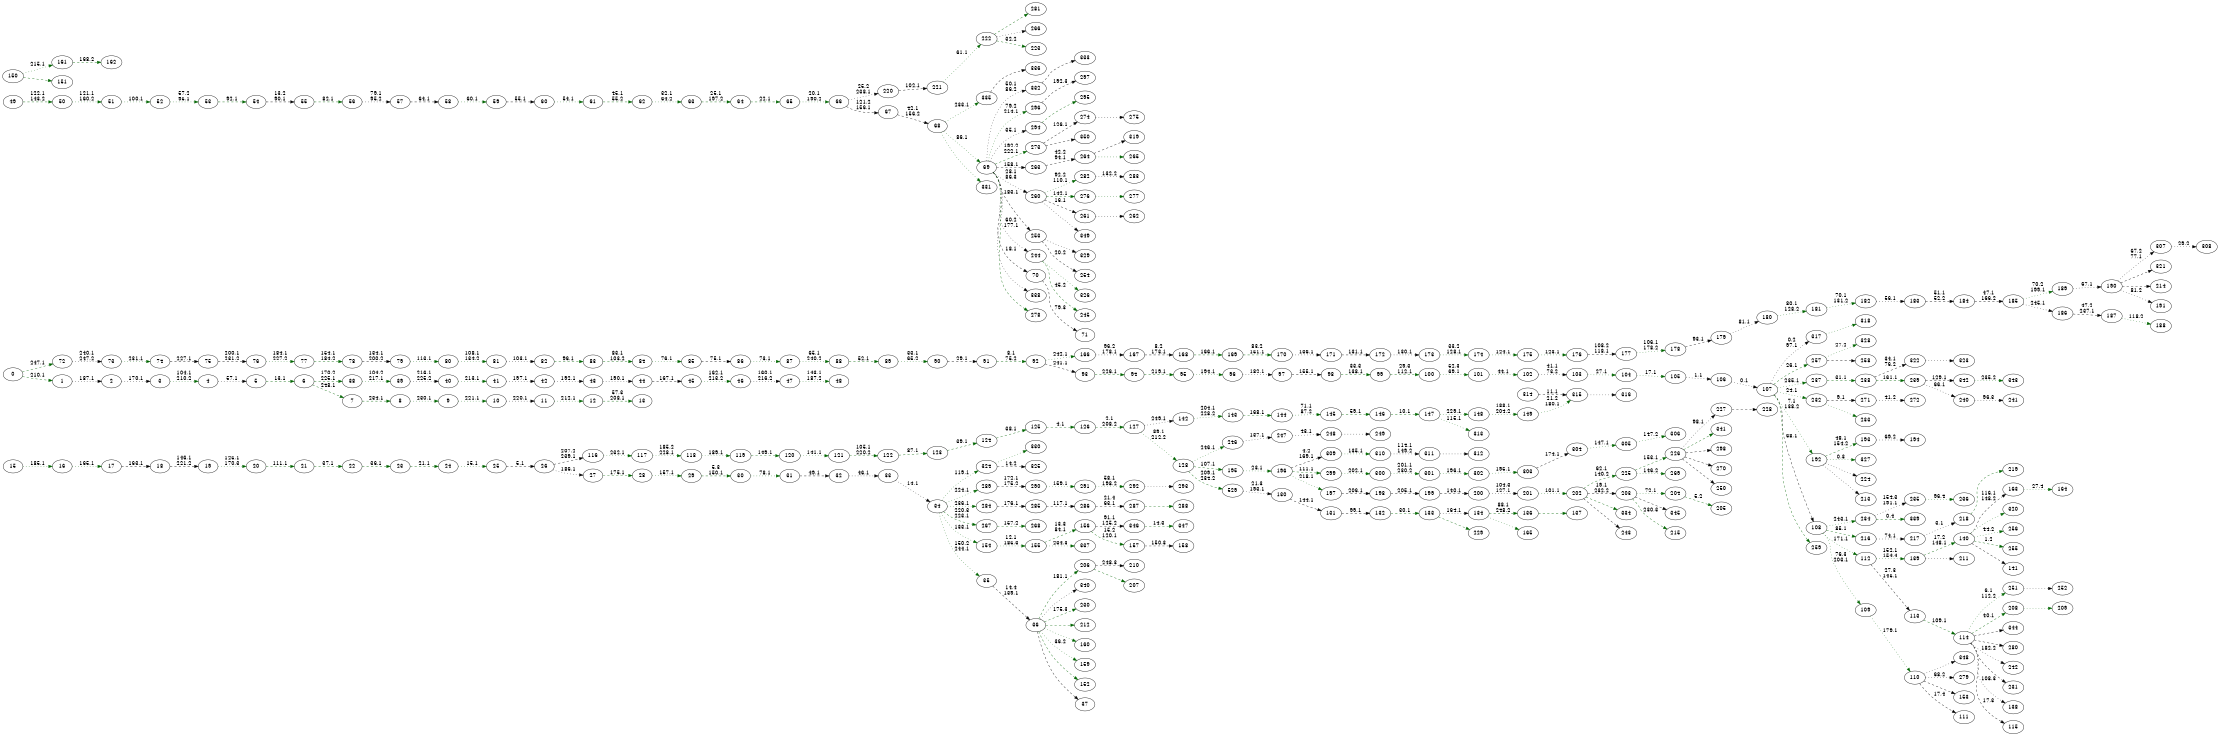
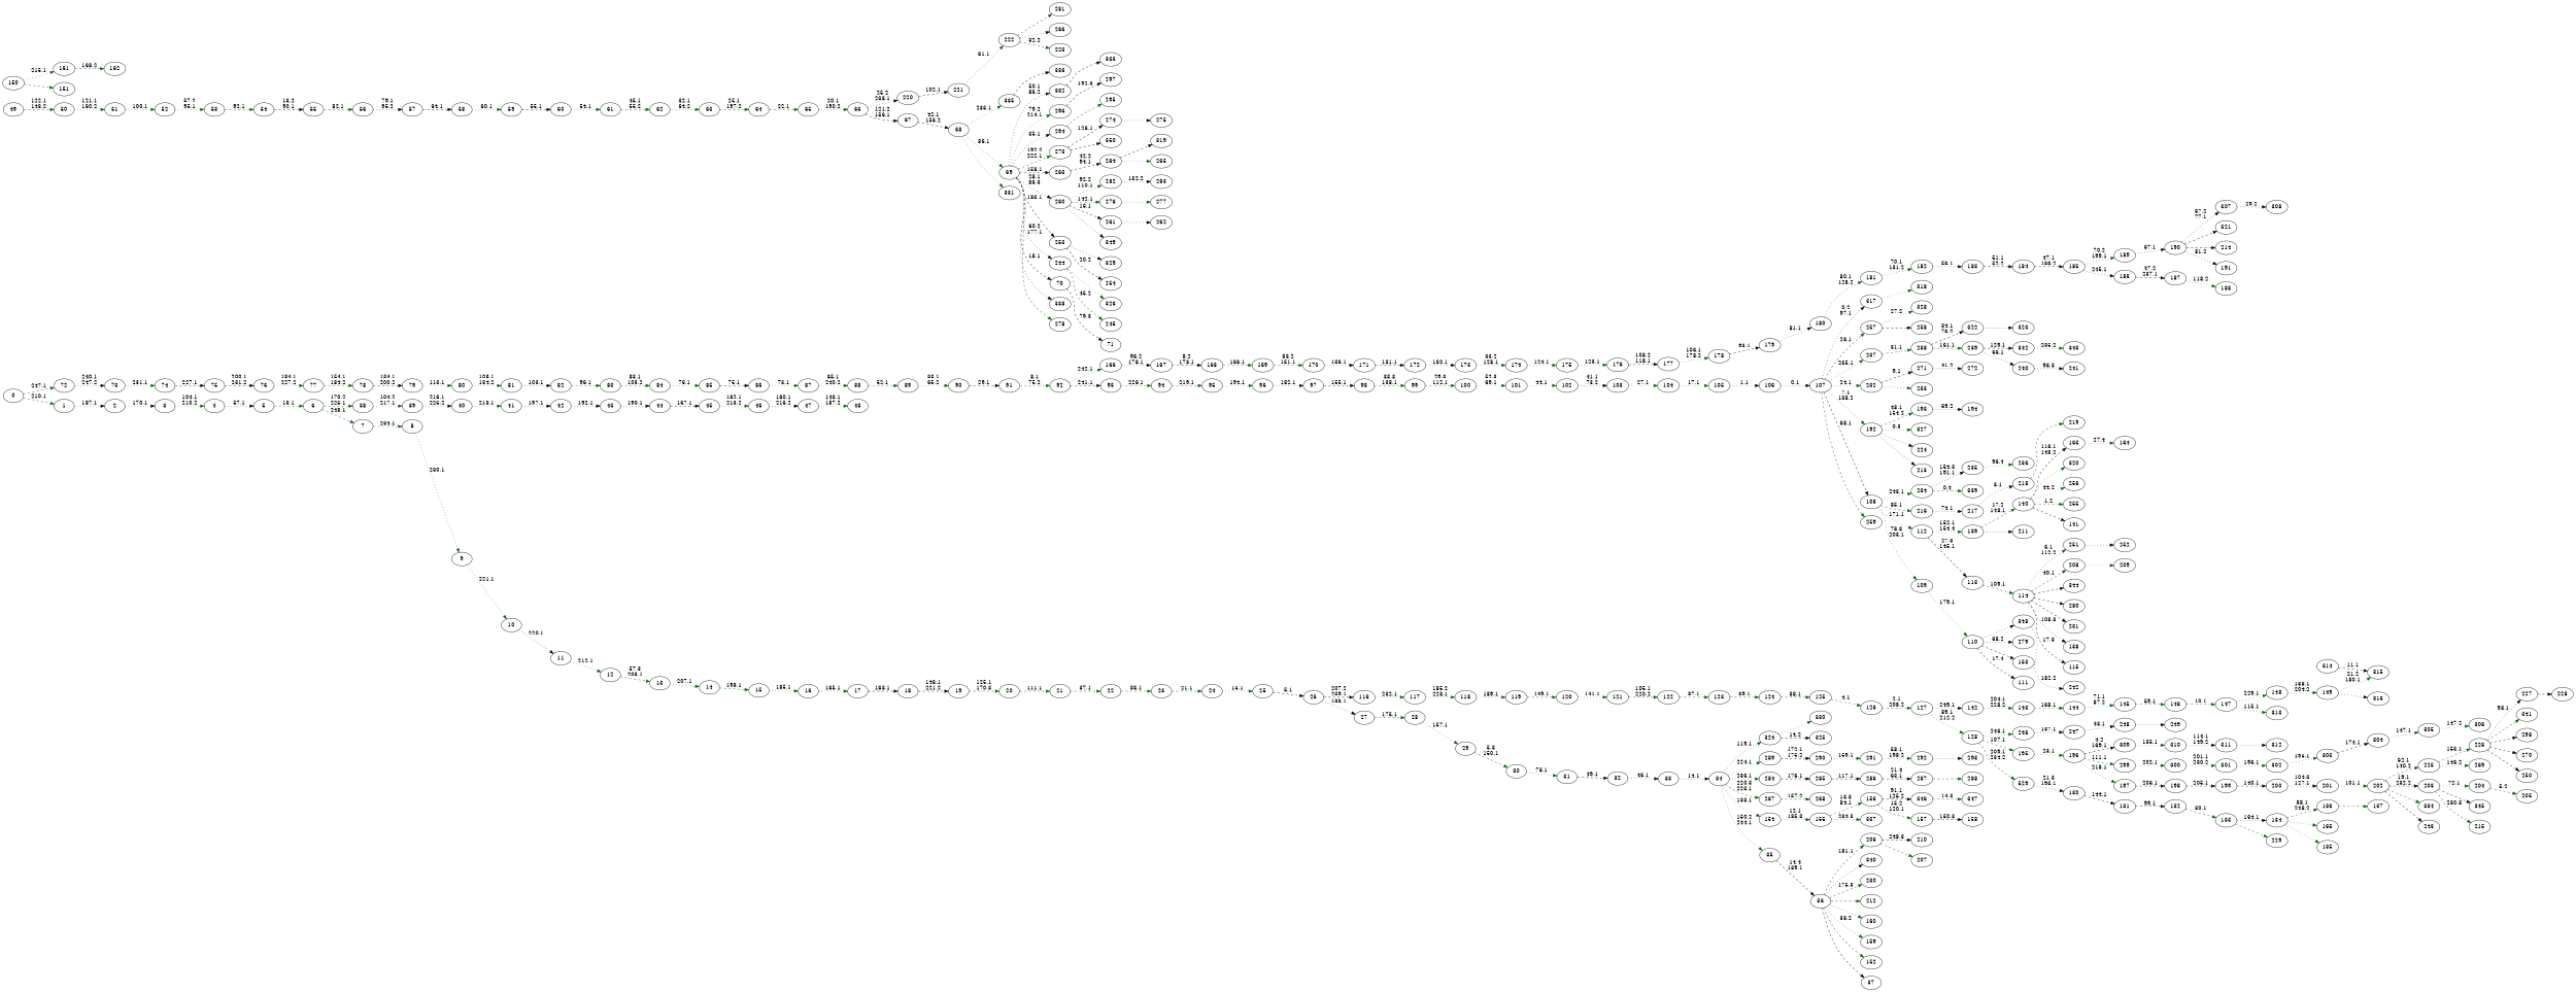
  digraph {
    rankdir=LR
    edge [color=darkgreen style=dotted]
    346
    347
    342
    343
    335
    336
    332
    333
    324
    330
    325
    322
    323
    317
    318
    315
    316
    314
    311
    312
    310
    309
    307
    308
    305
    306
    304
    303
    302
    301
    300
    299
    296
    297
    294
    295
    292
    293
    291
    290
    289
    287
    288
    286
    285
    284
    282
    283
    276
    277
    274
    275
    273
    350
    271
    272
    267
    268
    264
    319
    265
    263
    261
    262
    260
    349
    257
    328
    258
    253
    329
    254
    251
    252
    248
    249
    247
    246
    244
    326
    245
    240
    241
    239
    238
    237
    235
    236
    234
    339
    232
    233
    227
    228
    226
    341
    298
    270
    250
    225
    269
    222
    281
    266
    223
    221
    220
    218
    219
    217
    216
    208
    209
    206
    210
    207
    204
    205
    203
    345
    215
    202
    334
    243
    201
    200
    199
    198
    197
    196
    195
    193
    194
    192
    327
    224
    213
    190
    321
    214
    191
    189
    187
    188
    186
    185
    184
    183
    182
    181
    180
    179
    178
    177
    176
    175
    174
    173
    172
    171
    170
    169
    168
    167
    166
    163
    164
    161
    162
    157
    158
    156
    155
    337
    154
    150
    151
    149
    148
    147
    313
    146
    145
    144
    143
    142
    140
    320
    256
    255
    141
    139
    211
    136
    137
    134
    165
+   135
    133
    229
    132
    131
    130
    n204 [label=529]
    128
    127
    126
    125
    124
    123
    122
    121
    120
    119
    118
    117
    116
    114
    344
    280
    242
    231
    138
    115
    113
    112
    110
    348
    279
    153
    111
    109
    108
    107
    259
    106
    105
    104
    103
    102
    101
    100
    99
    98
    97
    96
    95
    94
    93
    92
    91
    90
    89
    88
    87
    86
    85
    84
    83
    82
    81
    80
    79
    78
    77
    76
    75
    74
    73
    72
    70
    71
    69
    338
    278
    68
    331
    67
    66
    65
    64
    63
    62
    61
    60
    59
    58
    57
    56
    55
    54
    53
    52
    51
    50
    49
    47
    48
    46
    45
    44
    43
    42
    41
    40
    39
    38
    36
    340
    230
    212
    160
    159
    152
    37
    35
    34
    33
    32
    31
    30
    29
    28
    27
    26
    25
    24
    23
    22
    21
    20
    19
    18
    17
    16
    15
+   14
    13
    12
    11
    10
    9
    8
    7
    6
    5
    4
    3
    2
    1
    0
    346 -> 347 [label="14,3" style=dashed]
    342 -> 343 [label="235,2"]
    335 -> 336 [color=black style=dashed]
    332 -> 333 [color=black style=dashed]
    324 -> 330
    324 -> 325 [color=black label="14,2" style=dashed]
    322 -> 323 [color=black]
    317 -> 318
-   315 -> 316 [color=black]
+   149 -> 316 [color=black]
    314 -> 315 [color=black label="11,1" style=dashed]
    311 -> 312 [color=black]
    310 -> 311 [color=black label="114,1\n149,2"]
    309 -> 310 [label="135,1"]
    307 -> 308 [color=black label="29,2"]
    305 -> 306 [label="147,2"]
    304 -> 305 [label="147,1"]
    303 -> 304 [color=black label="174,1" style=dashed]
    302 -> 303 [label="195,1"]
    301 -> 302 [label="196,1"]
    300 -> 301 [label="201,1\n230,2"]
    299 -> 300 [label="202,1"]
    296 -> 297 [color=black label="192,3" style=dashed]
    294 -> 295 [style=dashed]
    292 -> 293 [color=black]
    291 -> 292 [label="58,1\n198,2"]
    290 -> 291 [label="159,1"]
    289 -> 290 [color=black label="172,1\n175,2" style=dashed]
    287 -> 288 [style=dashed]
    286 -> 287 [color=black label="21,4\n63,1" style=dashed]
    285 -> 286 [color=black label="117,1" style=dashed]
    284 -> 285 [color=black label="176,1" style=dashed]
    282 -> 283 [color=black label="132,2"]
    276 -> 277
    274 -> 275 [color=black]
    273 -> 274 [color=black label="126,1" style=dashed]
    273 -> 350 [color=black style=dashed]
    271 -> 272 [color=black label="41,2"]
    267 -> 268 [label="157,2" style=dashed]
    264 -> 319 [color=black style=dashed]
    264 -> 265
    263 -> 264 [color=black label="42,2\n94,1" style=dashed]
    261 -> 262 [color=black]
    260 -> 282 [label="92,2\n110,1"]
    260 -> 276 [label="142,1" style=dashed]
    260 -> 261 [color=black label="16,1" style=dashed]
    260 -> 349 [color=black]
    257 -> 328 [label="27,2"]
    257 -> 258 [color=black style=dashed]
    253 -> 329 [color=black]
    253 -> 254 [color=black label="20,2" style=dashed]
    251 -> 252 [color=black]
    248 -> 249 [color=black]
    247 -> 248 [color=black label="43,1"]
    246 -> 247 [color=black label="137,1"]
    244 -> 326
    244 -> 245 [label="45,2" style=dashed]
    240 -> 241 [color=black label="96,3"]
    239 -> 342 [color=black label="129,1" style=dashed]
    239 -> 240 [color=black label="66,1"]
    238 -> 322 [color=black label="34,1\n76,2" style=dashed]
    238 -> 239 [label="161,1" style=dashed]
    237 -> 238 [label="31,1" style=dashed]
    235 -> 236 [label="96,4"]
    234 -> 235 [color=black label="154,3\n191,1"]
    234 -> 339 [label="0,4" style=dashed]
    232 -> 271 [color=black label="9,1" style=dashed]
    232 -> 233
    227 -> 228 [color=black style=dashed]
    226 -> 227 [color=black label="98,1"]
    226 -> 341 [style=dashed]
    226 -> 298 [color=black style=dashed]
    226 -> 270 [color=black style=dashed]
    226 -> 250 [color=black style=dashed]
    225 -> 226 [label="153,1" style=dashed]
    225 -> 269 [label="146,2"]
    222 -> 281 [style=dashed]
    222 -> 266 [color=black]
    222 -> 223 [label="32,2" style=dashed]
    221 -> 222 [label="61,1"]
    220 -> 221 [color=black label="102,1" style=dashed]
    218 -> 219 [style=dashed]
    217 -> 218 [color=black label="3,1"]
    216 -> 217 [color=black label="74,1"]
    208 -> 209
    206 -> 210 [color=black label="248,3" style=dashed]
    206 -> 207 [style=dashed]
    204 -> 205 [label="5,2" style=dashed]
    203 -> 204 [label="72,1"]
    203 -> 345 [color=black style=dashed]
    203 -> 215 [label="230,3" style=dashed]
    202 -> 225 [label="62,1\n140,2" style=dashed]
    202 -> 203 [color=black label="19,1\n232,2" style=dashed]
    202 -> 334 [style=dashed]
    202 -> 243 [color=black style=dashed]
    201 -> 202 [label="101,1"]
    200 -> 201 [color=black label="104,3\n127,1"]
    199 -> 200 [color=black label="140,1" style=dashed]
    198 -> 199 [color=black label="205,1" style=dashed]
    197 -> 198 [color=black label="206,1" style=dashed]
    196 -> 309 [color=black label="4,2\n169,1" style=dashed]
    196 -> 299 [label="111,1" style=dashed]
    196 -> 197 [label="218,1"]
    195 -> 196 [label="23,1"]
    193 -> 194 [color=black label="69,2"]
    192 -> 193 [label="48,1\n154,2" style=dashed]
    192 -> 327 [label="0,3"]
    192 -> 224 [color=black]
    192 -> 213 [color=black]
    190 -> 307 [color=black label="67,2\n77,1"]
    190 -> 321 [color=black style=dashed]
    190 -> 214 [color=black style=dashed]
    190 -> 191 [color=black label="81,2"]
    189 -> 190 [color=black label="67,1"]
    187 -> 188 [label="118,2"]
    186 -> 187 [color=black label="47,2\n237,1" style=dashed]
    185 -> 189 [label="70,2\n199,1"]
    185 -> 186 [color=black label="245,1"]
    184 -> 185 [color=black label="47,1\n166,2" style=dashed]
    183 -> 184 [color=black label="51,1\n52,2" style=dashed]
    182 -> 183 [color=black label="56,1"]
    181 -> 182 [label="70,1\n131,2"]
    180 -> 181 [label="80,1\n128,2"]
    179 -> 180 [color=black label="81,1"]
    178 -> 179 [color=black label="93,1" style=dashed]
    177 -> 178 [label="106,1\n178,2"]
    176 -> 177 [color=black label="108,2\n118,1" style=dashed]
    175 -> 176 [label="123,1"]
    174 -> 175 [label="124,1"]
    173 -> 174 [label="33,2\n128,1"]
    172 -> 173 [color=black label="130,1"]
    171 -> 172 [color=black label="131,1" style=dashed]
    170 -> 171 [color=black label="136,1"]
    169 -> 170 [label="83,2\n151,1" style=dashed]
    168 -> 169 [label="166,1" style=dashed]
    167 -> 168 [color=black label="8,2\n173,1" style=dashed]
    166 -> 167 [color=black label="96,2\n178,1"]
    163 -> 164 [label="27,4"]
    161 -> 162 [label="168,2" style=dashed]
    157 -> 158 [color=black label="150,3" style=dashed]
    156 -> 346 [color=black label="91,1\n125,2" style=dashed]
    156 -> 157 [label="15,2\n120,1" style=dashed]
    155 -> 156 [label="13,3\n84,1" style=dashed]
    155 -> 337 [label="234,3"]
    154 -> 155 [label="12,1\n185,3"]
    150 -> 161 [label="215,1"]
    150 -> 151 [style=dashed]
    149 -> 315 [label="21,2\n180,1"]
    148 -> 149 [label="188,1\n204,2"]
    147 -> 148 [label="229,1"]
    147 -> 313 [label="115,1"]
    146 -> 147 [label="10,1" style=dashed]
    145 -> 146 [label="59,1" style=dashed]
    144 -> 145 [label="71,1\n87,2"]
    143 -> 144 [label="168,1" style=dashed]
    142 -> 143 [label="204,1\n228,2"]
    140 -> 163 [color=black label="116,1\n148,2" style=dashed]
    140 -> 320
    140 -> 256 [label="44,2"]
    140 -> 255 [label="1,2" style=dashed]
    140 -> 141 [color=black style=dashed]
    139 -> 140 [label="17,2\n148,1" style=dashed]
    139 -> 211 [color=black]
    136 -> 137 [style=dashed]
    134 -> 136 [label="88,1\n248,2" style=dashed]
    134 -> 165
+   134 -> 135
    133 -> 134 [color=black label="164,1"]
    133 -> 229 [style=dashed]
    132 -> 133 [label="30,1" style=dashed]
    131 -> 132 [color=black label="99,1" style=dashed]
    130 -> 131 [color=black label="144,1" style=dashed]
    n204 -> 130 [color=black label="21,3\n193,1"]
    128 -> 246 [label="246,1"]
    128 -> 195 [label="107,1" style=dashed]
    128 -> n204 [label="209,1\n234,2" style=dashed]
    127 -> 142 [color=black label="249,1"]
    127 -> 128 [label="89,1\n212,2"]
    126 -> 127 [label="2,1\n208,2" style=dashed]
    125 -> 126 [label="4,1" style=dashed]
    124 -> 125 [label="38,1" style=dashed]
    123 -> 124 [label="39,1" style=dashed]
    122 -> 123 [label="87,1" style=dashed]
    121 -> 122 [label="105,1\n220,2" style=dashed]
    120 -> 121 [label="141,1"]
    119 -> 120 [label="149,1" style=dashed]
    118 -> 119 [label="189,1"]
    117 -> 118 [label="185,2\n228,1"]
    116 -> 117 [label="232,1"]
    114 -> 251 [label="6,1\n112,2"]
    114 -> 208 [label="40,1" style=dashed]
    114 -> 344 [color=black style=dashed]
    114 -> 280 [color=black style=dashed]
-   114 -> 242 [color=black label="182,2"]
+   348 -> 242 [color=black label="182,2"]
    114 -> 231 [color=black style=dashed]
    114 -> 138 [color=black label="108,3"]
    114 -> 115 [color=black label="17,3" style=dashed]
    113 -> 114 [label="109,1" style=dashed]
    112 -> 139 [label="152,1\n154,4"]
    112 -> 113 [color=black label="27,3\n145,1" style=dashed]
    110 -> 348 [color=black]
    110 -> 279 [color=black label="68,2"]
    110 -> 153 [color=black style=dashed]
    110 -> 111 [color=black label="17,4" style=dashed]
    109 -> 110 [label="179,1"]
    108 -> 234 [label="243,1"]
    108 -> 216 [label="85,1" style=dashed]
    108 -> 112 [label="171,1"]
    108 -> 109 [label="76,3\n203,1"]
    107 -> 317 [color=black label="0,2\n97,1"]
    107 -> 257 [label="26,1" style=dashed]
    107 -> 237 [label="235,1"]
    107 -> 232 [label="24,1"]
    107 -> 192 [label="7,1\n138,2"]
    107 -> 108 [color=black label="68,1" style=dashed]
    107 -> 259 [style=dashed]
    106 -> 107 [color=black label="0,1"]
    105 -> 106 [color=black label="1,1"]
    104 -> 105 [label="17,1"]
    103 -> 104 [label="27,1"]
    102 -> 103 [color=black label="41,1\n73,2"]
    101 -> 102 [label="44,1"]
    100 -> 101 [label="52,3\n69,1"]
    99 -> 100 [label="29,3\n112,1" style=dashed]
    98 -> 99 [label="33,3\n138,1" style=dashed]
    97 -> 98 [color=black label="155,1" style=dashed]
    96 -> 97 [color=black label="182,1"]
    95 -> 96 [label="194,1"]
    94 -> 95 [label="219,1" style=dashed]
    93 -> 94 [label="226,1" style=dashed]
    92 -> 166 [label="242,1"]
    92 -> 93 [color=black label="241,1" style=dashed]
    91 -> 92 [label="8,1\n75,2" style=dashed]
    90 -> 91 [color=black label="29,1" style=dashed]
    89 -> 90 [label="33,1\n65,2"]
    88 -> 89 [label="52,1" style=dashed]
    87 -> 88 [label="65,1\n240,2"]
    86 -> 87 [label="73,1"]
    85 -> 86 [color=black label="75,1" style=dashed]
    84 -> 85 [label="76,1"]
    83 -> 84 [label="83,1\n103,2" style=dashed]
    82 -> 83 [label="96,1" style=dashed]
    81 -> 82 [color=black label="103,1"]
    80 -> 81 [label="108,1\n134,2"]
    79 -> 80 [label="113,1"]
    78 -> 79 [color=black label="134,1\n200,2" style=dashed]
    77 -> 78 [label="154,1\n184,2" style=dashed]
    76 -> 77 [label="184,1\n227,2"]
    75 -> 76 [color=black label="200,1\n231,2" style=dashed]
    74 -> 75 [color=black label="227,1" style=dashed]
    73 -> 74 [label="231,1"]
    72 -> 73 [color=black label="240,1\n247,2"]
    70 -> 71 [color=black label="79,3" style=dashed]
    69 -> 332 [color=black label="50,1\n86,2"]
    69 -> 296 [label="79,2\n214,1"]
    69 -> 294 [color=black label="35,1"]
    69 -> 273 [label="192,2\n222,1" style=dashed]
    69 -> 263 [color=black label="158,1" style=dashed]
    69 -> 260 [color=black label="28,1\n86,3"]
    69 -> 253 [color=black label="183,1" style=dashed]
    69 -> 244 [color=black label="60,2\n177,1"]
    69 -> 70 [color=black label="18,1" style=dashed]
    69 -> 338 [color=black]
    69 -> 278 [style=dashed]
    68 -> 335 [label="233,1"]
    68 -> 69 [label="86,1"]
    68 -> 331
    67 -> 68 [color=black label="42,1\n156,2" style=dashed]
    66 -> 220 [color=black label="25,2\n238,1"]
    66 -> 67 [color=black label="121,2\n156,1" style=dashed]
    65 -> 66 [label="20,1\n190,2"]
    64 -> 65 [label="22,1" style=dashed]
    63 -> 64 [label="25,1\n197,2" style=dashed]
    62 -> 63 [label="32,1\n64,2"]
    61 -> 62 [label="45,1\n55,2" style=dashed]
    60 -> 61 [label="54,1"]
    59 -> 60 [color=black label="55,1" style=dashed]
    58 -> 59 [label="60,1"]
    57 -> 58 [color=black label="64,1" style=dashed]
    56 -> 57 [color=black label="79,1\n95,2"]
    55 -> 56 [label="82,1" style=dashed]
    54 -> 55 [color=black label="13,2\n90,1" style=dashed]
    53 -> 54 [label="92,1" style=dashed]
    52 -> 53 [label="57,2\n95,1"]
    51 -> 52 [label="100,1"]
    50 -> 51 [label="121,1\n160,2"]
    49 -> 50 [label="122,1\n143,2" style=dashed]
    47 -> 48 [label="143,1\n187,2"]
    46 -> 47 [color=black label="160,1\n216,2"]
    45 -> 46 [label="162,1\n213,2"]
    44 -> 45 [color=black label="167,1" style=dashed]
    43 -> 44 [color=black label="190,1"]
    42 -> 43 [color=black label="192,1"]
    41 -> 42 [color=black label="197,1"]
    40 -> 41 [label="213,1"]
    39 -> 40 [color=black label="216,1\n225,2"]
    38 -> 39 [label="104,2\n217,1"]
    36 -> 206 [label="181,1" style=dashed]
    36 -> 340 [color=black]
    36 -> 230 [label="175,3" style=dashed]
    36 -> 212 [style=dashed]
    36 -> 160
    36 -> 159 [label="36,2"]
    36 -> 152 [style=dashed]
    36 -> 37 [color=black style=dashed]
    35 -> 36 [color=black label="14,4\n139,1" style=dashed]
    34 -> 324 [label="119,1"]
    34 -> 289 [label="224,1"]
    34 -> 284 [label="236,1"]
    34 -> 267 [label="220,3\n223,1" style=dashed]
    34 -> 154 [label="133,1"]
    34 -> 35 [label="150,2\n244,1"]
    33 -> 34 [color=black label="14,1"]
    32 -> 33 [color=black label="46,1"]
    31 -> 32 [color=black label="49,1" style=dashed]
    30 -> 31 [label="78,1"]
    29 -> 30 [label="5,3\n150,1" style=dashed]
    28 -> 29 [label="157,1"]
    27 -> 28 [label="175,1" style=dashed]
    26 -> 116 [color=black label="207,2\n239,1" style=dashed]
    26 -> 27 [color=black label="186,1"]
    25 -> 26 [color=black label="5,1" style=dashed]
    24 -> 25 [label="15,1"]
    23 -> 24 [label="21,1" style=dashed]
    22 -> 23 [label="36,1" style=dashed]
    21 -> 22 [label="37,1" style=dashed]
    20 -> 21 [label="111,1" style=dashed]
-   19 -> 20 [label="125,1\n170,3"]
+   19 -> 20 [label="125,1\n170,3" style=dashed]
    18 -> 19 [color=black label="146,1\n221,2" style=dashed]
    17 -> 18 [color=black label="163,1" style=dashed]
    16 -> 17 [label="165,1"]
    15 -> 16 [label="185,1"]
+   14 -> 15 [label="198,1" style=dashed]
+   13 -> 14 [label="207,1"]
    12 -> 13 [label="57,3\n208,1" style=dashed]
    11 -> 12 [label="212,1"]
    10 -> 11 [color=black label="220,1"]
    9 -> 10 [label="221,1"]
    8 -> 9 [label="230,1"]
    7 -> 8 [label="234,1" style=dashed]
    6 -> 38 [label="170,2\n225,1" style=dashed]
    6 -> 7 [label="248,1" style=dashed]
    5 -> 6 [label="13,1" style=dashed]
    4 -> 5 [color=black label="57,1"]
    3 -> 4 [label="104,1\n210,2"]
    2 -> 3 [color=black label="170,1"]
    1 -> 2 [color=black label="187,1"]
    0 -> 72 [label="247,1" style=dashed]
    0 -> 1 [label="210,1" style=dashed]
  }
